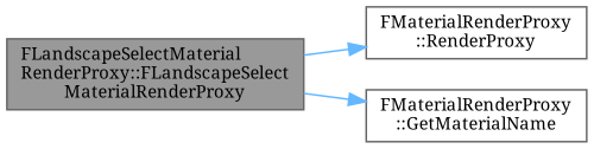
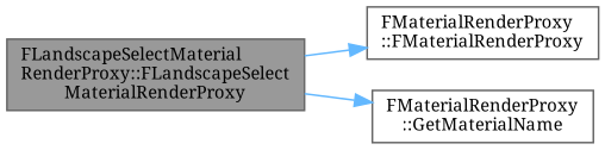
  digraph {
    rankdir=LR
    fontname="Noto Serif"
    node [color=grey40 fillcolor=white fontname="Noto Serif" fontsize=10 shape=box style=filled]
    edge [color=steelblue1 fontname="Noto Serif" fontsize=10 labelfontname=Helvetica labelfontsize=10 style=solid]
    n1 [color=gray40 fillcolor=grey60 fontcolor=black height=0.2 label="FLandscapeSelectMaterial\lRenderProxy::FLandscapeSelect\lMaterialRenderProxy" width=0.4]
-   n2 [height=0.2 label="FMaterialRenderProxy\l::RenderProxy" width=0.4]
+   n2 [height=0.2 label="FMaterialRenderProxy\l::FMaterialRenderProxy" width=0.4]
    n3 [height=0.2 label="FMaterialRenderProxy\l::GetMaterialName" width=0.4]
    n1 -> n2
    n1 -> n3
  }
